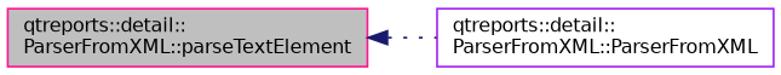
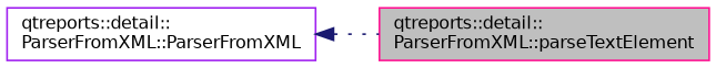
  digraph {
    rankdir=LR
    node [fontname=Helvetica fontsize=10 shape=record]
    n1 [color=deeppink fillcolor=grey75 fontcolor=black height=0.2 label="qtreports::detail::\lParserFromXML::parseTextElement" style=filled width=0.4]
    n2 [color=purple height=0.2 label="qtreports::detail::\lParserFromXML::ParserFromXML" width=0.4]
-   n1 -> n2 [color=midnightblue dir=back fontname=Helvetica fontsize=10 labelfontname=Helvetica labelfontsize=10 style=dotted]
+   n2 -> n1 [color=midnightblue dir=back fontname=Helvetica fontsize=10 labelfontname=Helvetica labelfontsize=10 style=dotted]
  }
